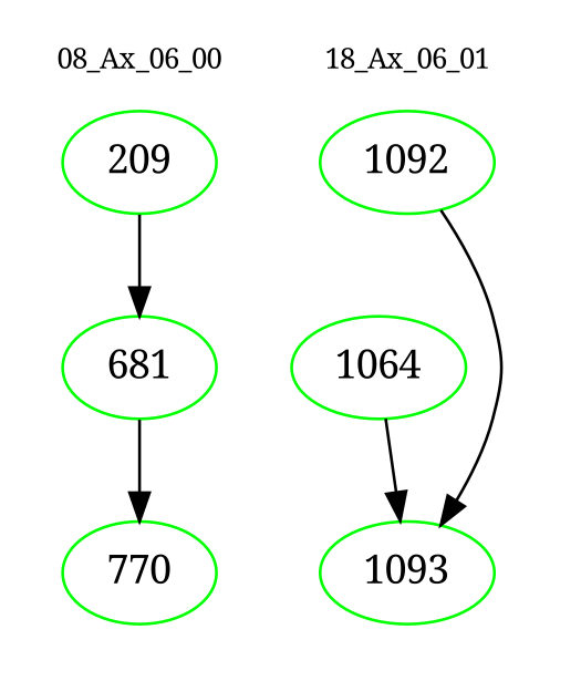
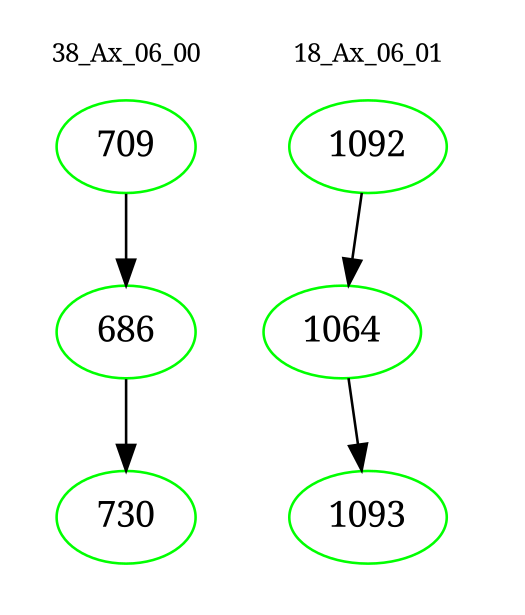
  digraph {
    fontname="Noto Serif"
    node [color=green fontname="Noto Serif"]
    edge [color=black fontname="Noto Serif"]
-   n1 [label=209]
-   n2 [label=681]
-   n3 [label=770]
+   n1 [label=709]
+   n2 [label=686]
+   n3 [label=730]
    n4 [label=1092]
    n5 [label=1064]
    n6 [label=1093]
    subgraph cluster_1 {
      color=white
      fontsize=10
-     label="08_Ax_06_00"
+     label="38_Ax_06_00"
      n1
      n2
      n3
    }
    subgraph cluster_2 {
      color=white
      fontsize=10
      label="18_Ax_06_01"
      n4
      n5
      n6
    }
    n1 -> n2
    n2 -> n3
-   n4 -> n6
+   n4 -> n5
    n5 -> n6
  }
